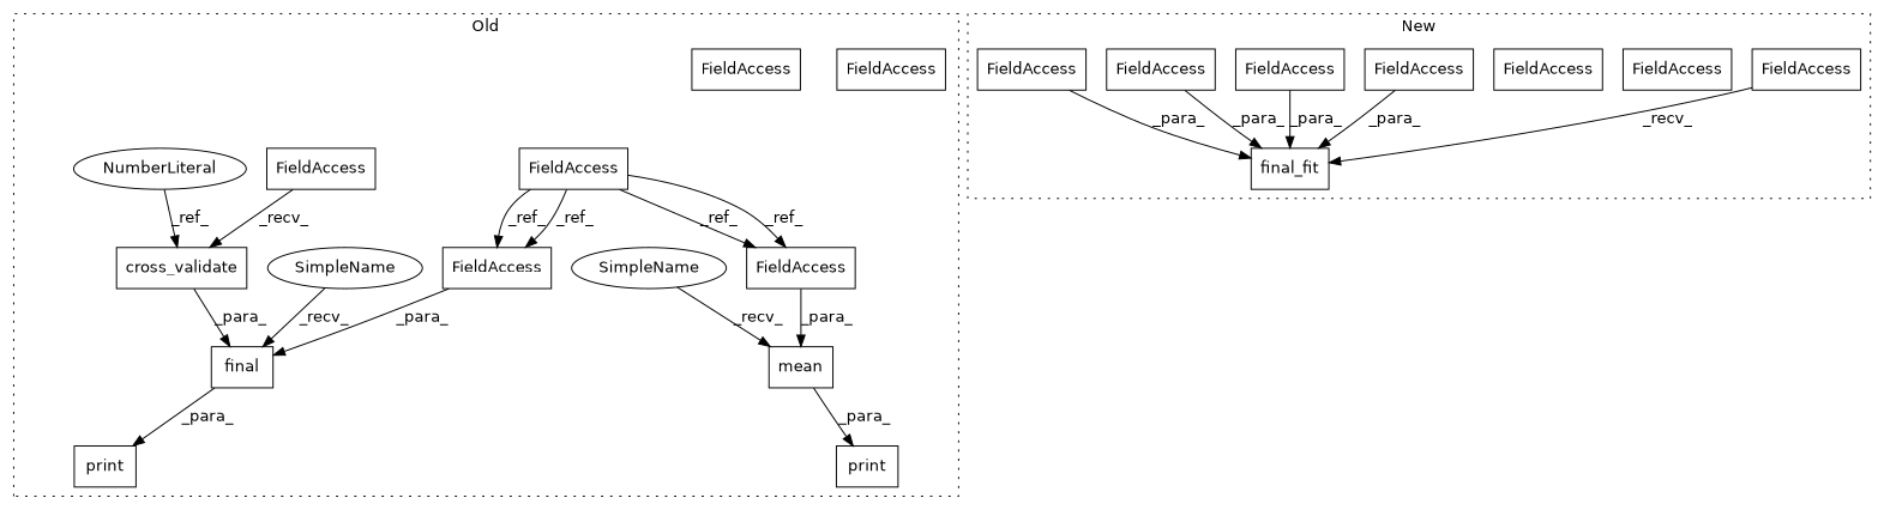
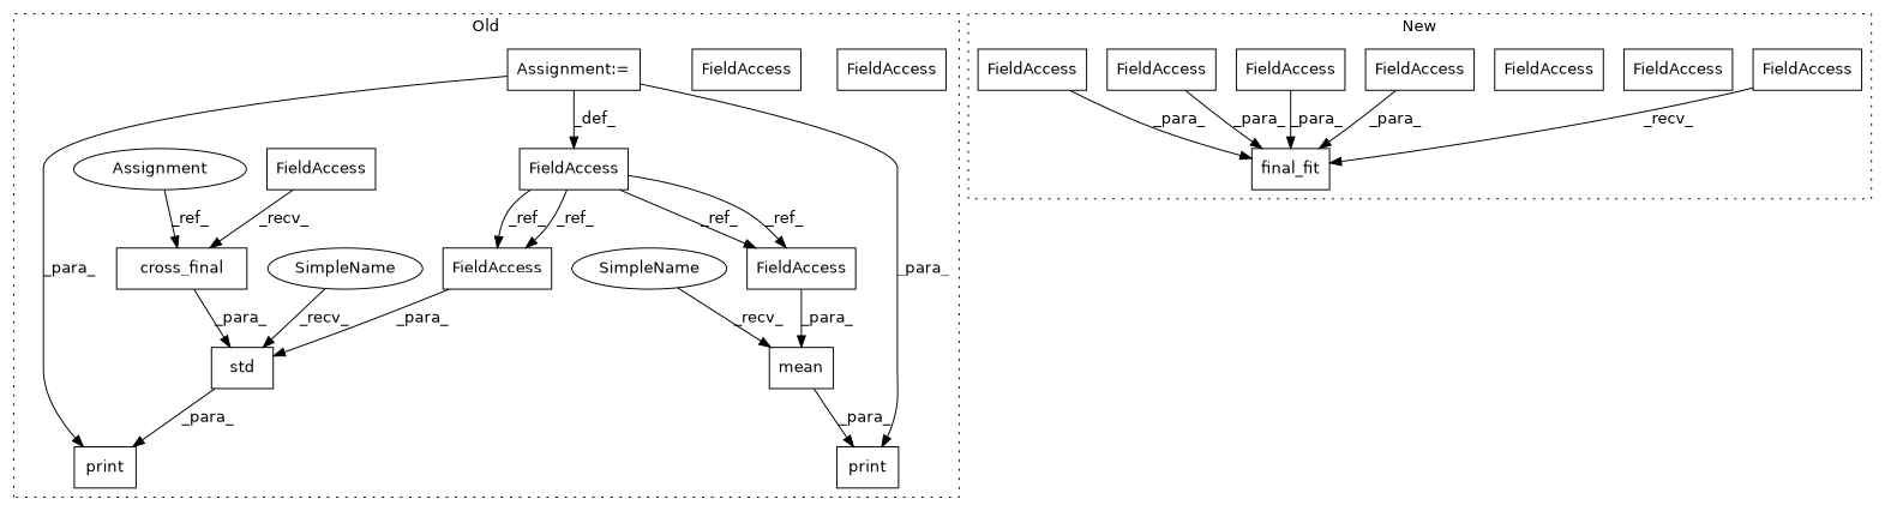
  digraph {
    fontname="DejaVu Sans"
    node [a=22 fontname="DejaVu Sans" l=6 s=1369 shape=box]
    edge [fontname="DejaVu Sans"]
-   n1 [a=32 l="15,1" label=cross_validate s="1269,1290"]
-   n2 [a=34 l=2 label=NumberLiteral s=1288 shape=ellipse]
-   n3 [a=32 l="4,1" label=final s="1365,1375"]
+   n1 [a=32 l="15,1" label=cross_final s="1269,1290"]
+   n2 [a=34 l=2 label=Assignment s=1288 shape=ellipse]
+   n3 [a=32 l="4,1" label=std s="1365,1375"]
    n4 [a=32 l="5,1" label=mean s="1332,1343"]
    n5 [a=32 l="6,1" label=print s="1353,1376"]
    n6 [label=FieldAccess]
    n7 [a=32 l="6,1" label=print s="1320,1344"]
    n8 [l=3 label=FieldAccess s=1265]
    n9 [label=FieldAccess s=1337]
    n10 [label=FieldAccess s=1258]
+   n11 [a=7 l=1 label="Assignment:=" s=1264]
    n12 [a=42 l=5 label=SimpleName s=1326 shape=ellipse]
    n13 [a=42 l=5 label=SimpleName s=1359 shape=ellipse]
    n14 [label=FieldAccess s=1337]
    n15 [label=FieldAccess]
    n16 [a=32 l="10,1" label=final_fit s="1209,1248"]
    n17 [l=3 label=FieldAccess s=1205]
    n18 [label=FieldAccess s=1235]
    n19 [l=7 label=FieldAccess s=1219]
    n20 [label=FieldAccess s=1242]
    n21 [l=7 label=FieldAccess s=1227]
    n22 [l=7 label=FieldAccess s=1219]
    n23 [label=FieldAccess s=1235]
    subgraph cluster_1 {
      label=Old
      style=dotted
      n1
      n2
      n3
      n4
      n5
      n6
      n7
      n8
      n9
      n10
+     n11
      n12
      n13
      n14
      n15
    }
    subgraph cluster_2 {
      label=New
      style=dotted
      n16
      n17
      n18
      n19
      n20
      n21
      n22
      n23
    }
    n1 -> n3 [label=_para_]
    n2 -> n1 [label=_ref_]
    n3 -> n5 [label=_para_]
    n4 -> n7 [label=_para_]
    n8 -> n1 [label=_recv_]
    n10 -> n14 [label=_ref_]
    n10 -> n14 [label=_ref_]
    n10 -> n15 [label=_ref_]
    n10 -> n15 [label=_ref_]
+   n11 -> n5 [label=_para_]
+   n11 -> n7 [label=_para_]
+   n11 -> n10 [label=_def_]
    n12 -> n4 [label=_recv_]
    n13 -> n3 [label=_recv_]
    n14 -> n4 [label=_para_]
    n15 -> n3 [label=_para_]
    n17 -> n16 [label=_recv_]
    n20 -> n16 [label=_para_]
    n21 -> n16 [label=_para_]
    n22 -> n16 [label=_para_]
    n23 -> n16 [label=_para_]
  }
